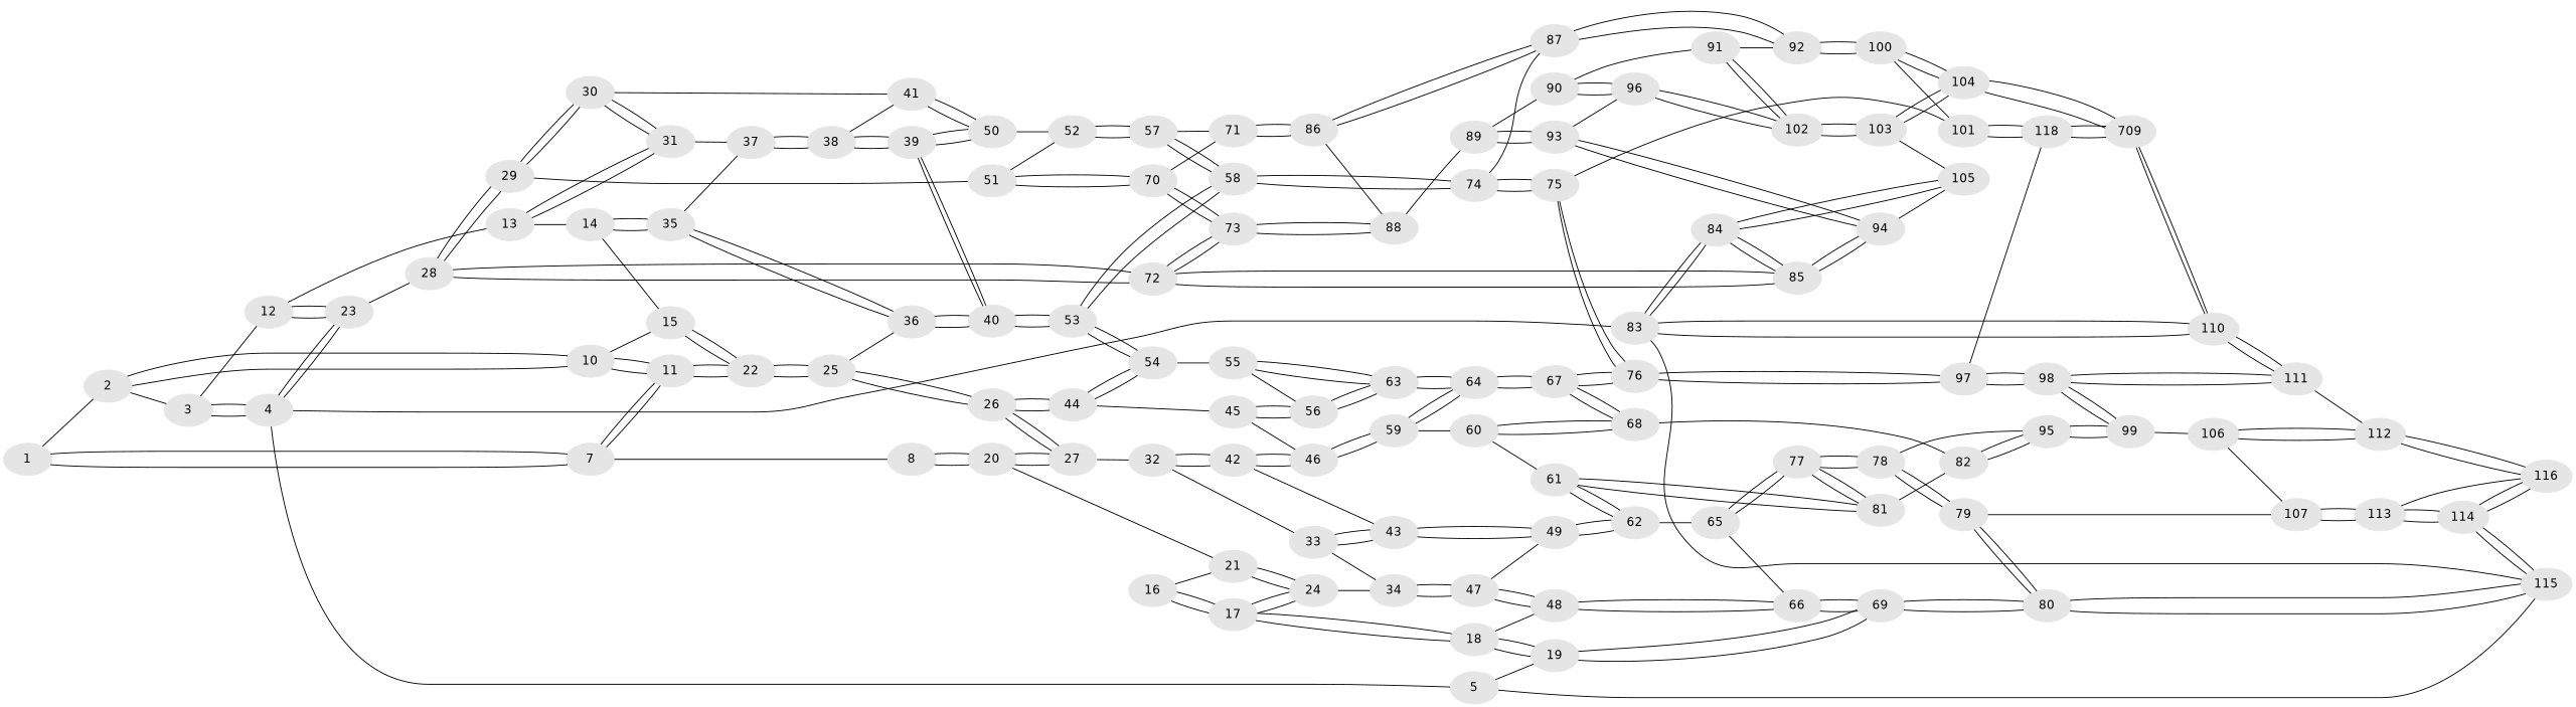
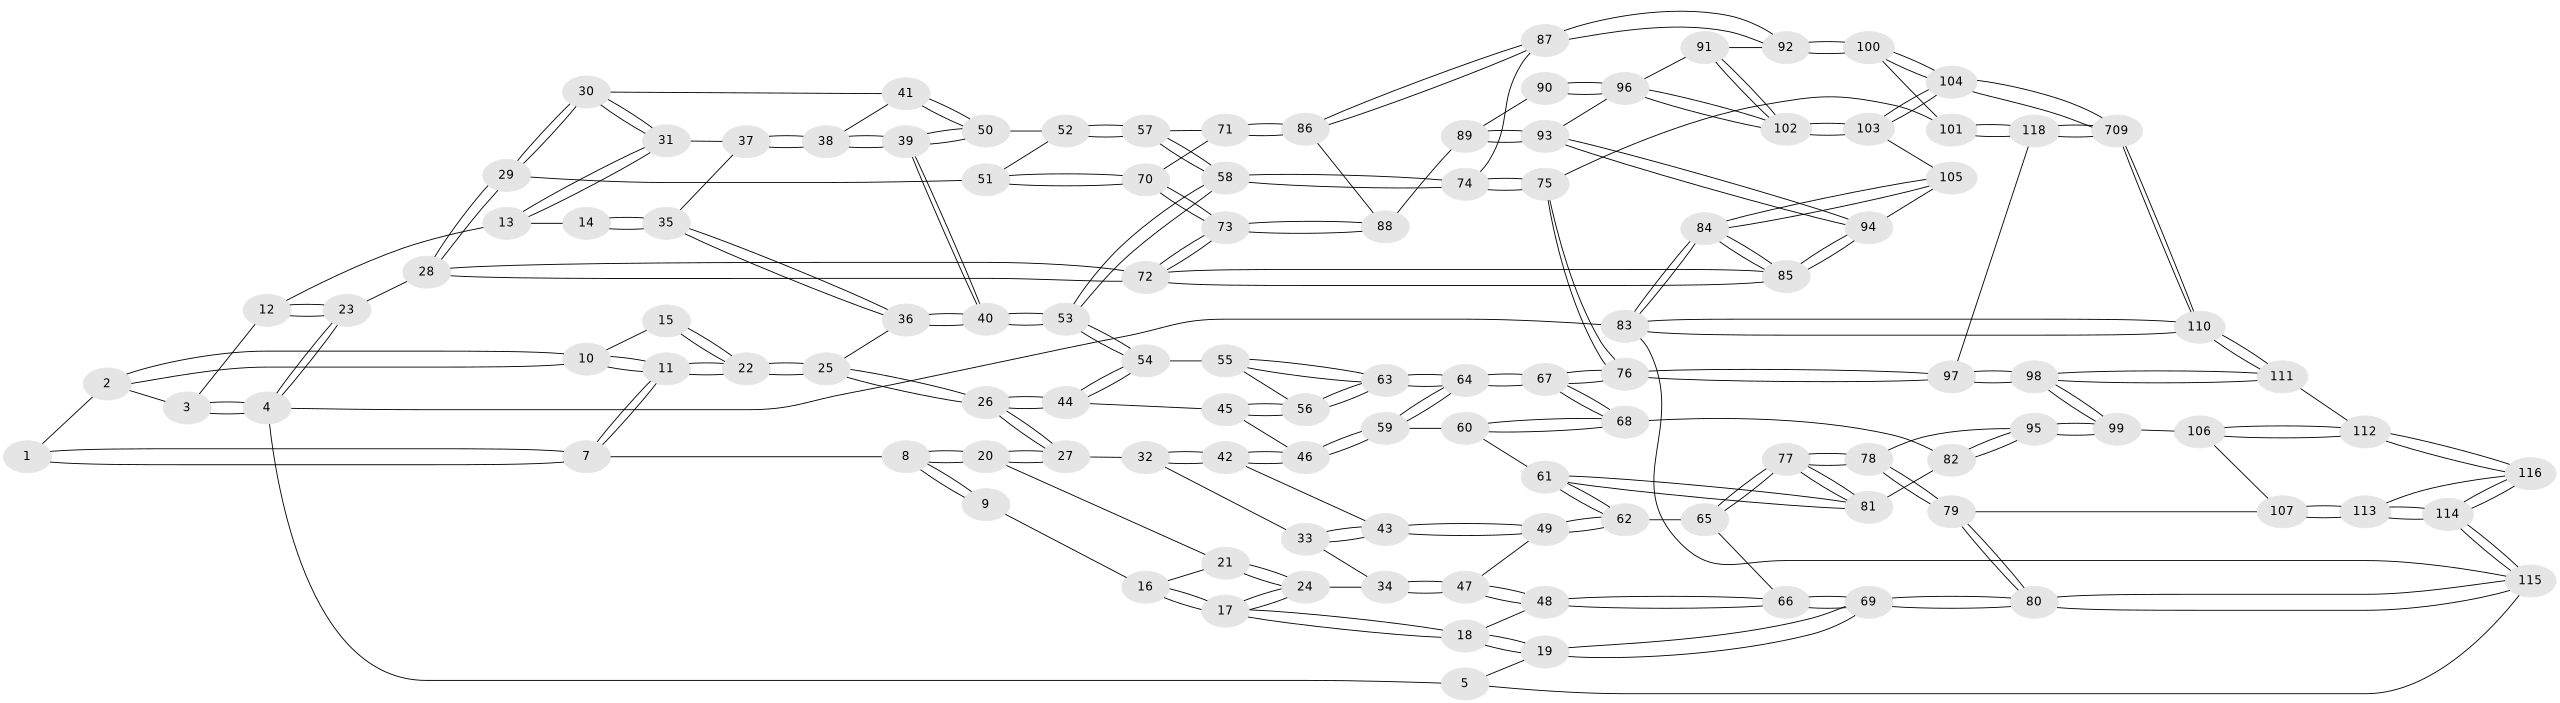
  graph {
    fontname="DejaVu Sans"
    rankdir=LR
    node [color=gray90 fontname="DejaVu Sans" style=filled]
    edge [fontname="DejaVu Sans"]
    1
    2
    7
    3
    10
    8
    11
    4
    12
    15
    5
    23
    83
    13
    19
    115
    28
    84
    110
    69
+   9
    16
    20
    22
    21
    27
    17
    25
    14
    31
    35
    37
    36
    18
    24
    48
    34
    66
    80
    32
    26
    29
    72
    47
    44
    40
    45
    54
    33
    42
    30
    51
    73
    85
    41
    52
    70
    50
    38
    43
    46
    49
    53
    39
    58
    59
    62
    56
    55
    63
    60
    64
    65
    57
    71
    74
    86
    75
    87
    61
    68
    67
    81
    82
    77
    76
    78
    97
    95
    88
    94
    89
    101
    92
    n95 [label=118]
    98
    79
    107
    99
    113
    105
    111
    100
    90
    93
    91
    96
    102
    103
    104
    106
    n112 [label=709]
    112
    116
    114
    1 -- 2
    1 -- 7
    1 -- 7
    2 -- 3
    2 -- 10
    2 -- 10
    7 -- 8
    7 -- 11
    7 -- 11
    3 -- 4
    3 -- 4
    3 -- 12
    10 -- 11
    10 -- 11
    10 -- 15
+   8 -- 9
+   8 -- 9
    8 -- 20
    8 -- 20
    11 -- 22
    11 -- 22
    4 -- 5
    4 -- 23
    4 -- 23
    4 -- 83
    12 -- 23
    12 -- 23
    12 -- 13
    15 -- 22
    15 -- 22
    5 -- 19
    5 -- 115
    23 -- 28
    83 -- 115
    83 -- 84
    83 -- 84
    83 -- 110
    83 -- 110
    13 -- 14
    13 -- 31
    13 -- 31
    19 -- 69
    19 -- 69
    28 -- 29
    28 -- 29
    28 -- 72
    28 -- 72
    84 -- 85
    84 -- 85
    84 -- 105
    84 -- 105
    110 -- 111
    110 -- 111
    69 -- 80
    69 -- 80
+   9 -- 16
    16 -- 21
    16 -- 17
    16 -- 17
    20 -- 21
    20 -- 27
    20 -- 27
    22 -- 25
    22 -- 25
    21 -- 24
    21 -- 24
    27 -- 32
    17 -- 18
    17 -- 18
    17 -- 24
    17 -- 24
    25 -- 36
    25 -- 26
    25 -- 26
-   14 -- 15
    14 -- 35
    14 -- 35
    31 -- 37
    35 -- 37
    35 -- 36
    35 -- 36
    37 -- 38
    37 -- 38
    36 -- 40
    36 -- 40
    18 -- 19
    18 -- 19
    18 -- 48
    24 -- 34
    48 -- 66
    48 -- 66
    34 -- 47
    34 -- 47
    66 -- 69
    66 -- 69
    80 -- 115
    80 -- 115
    32 -- 33
    32 -- 42
    32 -- 42
    26 -- 27
    26 -- 27
    26 -- 44
    26 -- 44
    29 -- 30
    29 -- 30
    29 -- 51
    72 -- 73
    72 -- 73
    72 -- 85
    72 -- 85
    47 -- 48
    47 -- 48
    47 -- 49
    44 -- 45
    44 -- 54
    44 -- 54
    40 -- 53
    40 -- 53
    45 -- 46
    45 -- 56
    45 -- 56
    54 -- 55
    33 -- 34
    33 -- 43
    33 -- 43
    42 -- 43
    42 -- 46
    42 -- 46
    30 -- 31
    30 -- 31
    30 -- 41
    51 -- 52
    51 -- 70
    51 -- 70
    73 -- 88
    73 -- 88
    85 -- 94
    85 -- 94
    41 -- 50
    41 -- 50
    52 -- 57
    52 -- 57
    70 -- 73
    70 -- 73
    70 -- 71
    50 -- 52
    38 -- 41
    38 -- 39
    38 -- 39
    43 -- 49
    43 -- 49
    46 -- 59
    46 -- 59
    49 -- 62
    49 -- 62
    53 -- 54
    53 -- 54
    53 -- 58
    53 -- 58
    39 -- 40
    39 -- 40
    39 -- 50
    39 -- 50
    58 -- 74
    58 -- 74
    59 -- 60
    59 -- 64
    59 -- 64
    62 -- 65
    56 -- 63
    56 -- 63
    55 -- 56
    55 -- 63
    55 -- 63
    63 -- 64
    63 -- 64
    60 -- 61
    60 -- 68
    60 -- 68
    64 -- 67
    64 -- 67
    65 -- 66
    65 -- 77
    65 -- 77
    57 -- 58
    57 -- 58
    57 -- 71
    71 -- 86
    71 -- 86
    74 -- 75
    74 -- 75
    74 -- 87
    86 -- 87
    86 -- 87
    86 -- 88
    75 -- 76
    75 -- 76
    75 -- 101
    87 -- 92
    87 -- 92
    61 -- 62
    61 -- 62
    61 -- 81
    61 -- 81
    68 -- 82
    67 -- 68
    67 -- 68
    67 -- 76
    67 -- 76
    81 -- 82
    82 -- 95
    82 -- 95
    77 -- 81
    77 -- 81
    77 -- 78
    77 -- 78
    76 -- 97
    76 -- 97
    78 -- 95
    78 -- 79
    78 -- 79
    97 -- n95
    97 -- 98
    97 -- 98
    95 -- 99
    95 -- 99
    88 -- 89
    94 -- 105
    89 -- 90
    89 -- 93
    89 -- 93
    101 -- n95
    101 -- n95
    92 -- 100
    92 -- 100
    n95 -- n112
    n95 -- n112
    98 -- 99
    98 -- 99
    98 -- 111
    98 -- 111
    79 -- 80
    79 -- 80
    79 -- 107
    107 -- 113
    107 -- 113
    99 -- 106
    113 -- 116
    113 -- 114
    113 -- 114
    111 -- 112
    100 -- 101
    100 -- 104
    100 -- 104
-   90 -- 91
+   96 -- 91
    90 -- 96
    90 -- 96
    93 -- 94
    93 -- 94
    93 -- 96
    91 -- 92
    91 -- 102
    91 -- 102
    96 -- 102
    96 -- 102
    102 -- 103
    102 -- 103
    103 -- 105
    103 -- 104
    103 -- 104
    104 -- n112
    104 -- n112
    106 -- 107
    106 -- 112
    106 -- 112
    n112 -- 110
    n112 -- 110
    112 -- 116
    112 -- 116
    114 -- 115
    114 -- 115
    114 -- 116
    114 -- 116
  }
